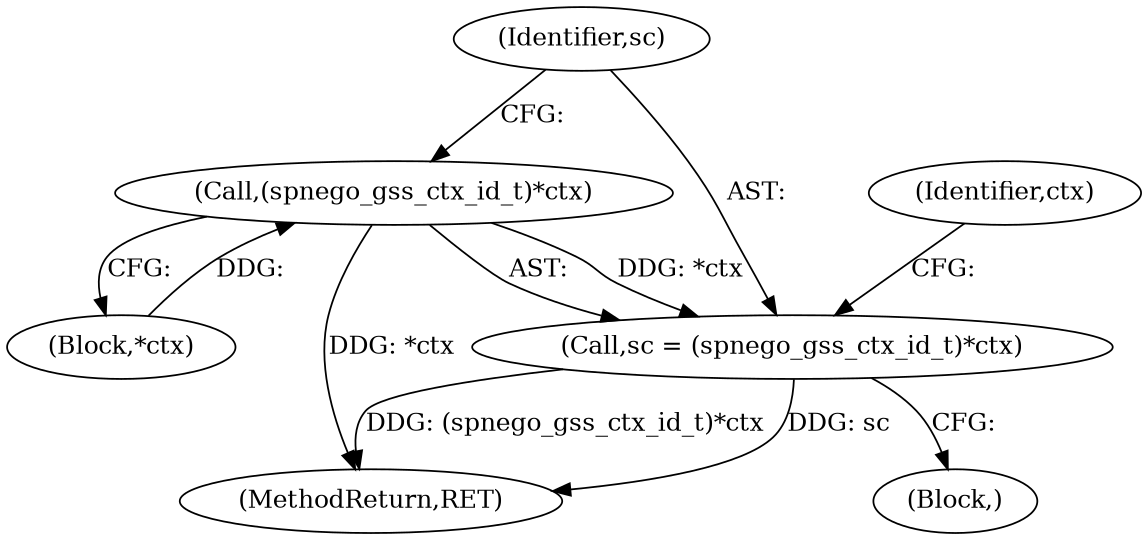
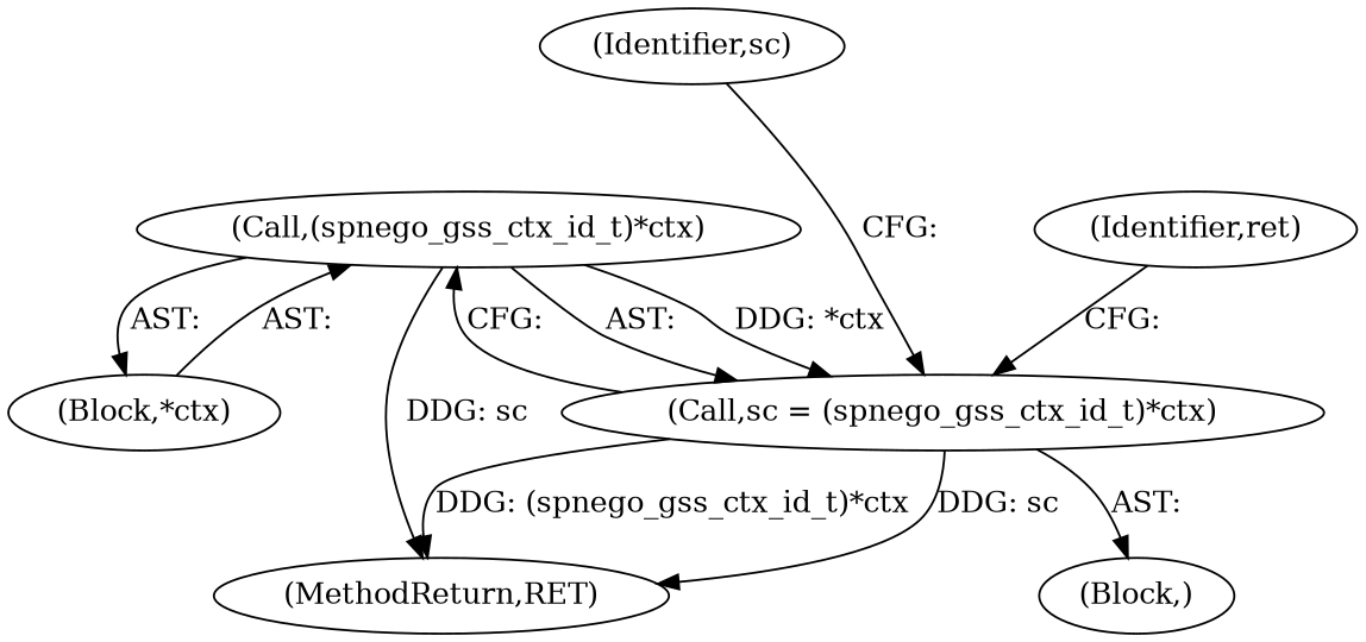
  digraph {
    n1 [label="(Call,(spnego_gss_ctx_id_t)*ctx)"]
    n2 [label="(Call,sc = (spnego_gss_ctx_id_t)*ctx)"]
    n3 [label="(Block,*ctx)"]
    n4 [label="(MethodReturn,RET)"]
    n5 [label="(Block,)"]
    n6 [label="(Identifier,sc)"]
-   n7 [label="(Identifier,ctx)"]
+   n7 [label="(Identifier,ret)"]
    n1 -> n2 [label="AST: "]
    n1 -> n2 [label="DDG: *ctx"]
-   n1 -> n3 [label="CFG: "]
-   n1 -> n4 [label="DDG: *ctx"]
-   n6 -> n1 [label="CFG: "]
+   n1 -> n3 [label="AST: "]
+   n1 -> n4 [label="DDG: sc"]
+   n2 -> n1 [label="CFG: "]
    n2 -> n4 [label="DDG: sc"]
    n2 -> n4 [label="DDG: (spnego_gss_ctx_id_t)*ctx"]
-   n2 -> n5 [label="CFG: "]
-   n3 -> n1 [label="DDG: "]
-   n6 -> n2 [label="AST: "]
+   n2 -> n5 [label="AST: "]
+   n3 -> n1 [label="AST: "]
+   n6 -> n2 [label="CFG: "]
    n7 -> n2 [label="CFG: "]
  }
